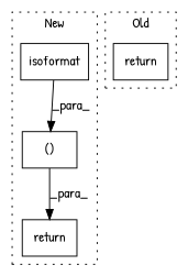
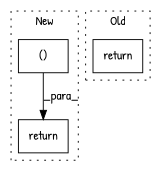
  digraph {
    fontname="Patrick Hand"
    node [a=41 l=7 shape=box fontname="Patrick Hand"]
    edge [fontname="Patrick Hand"]
-   n1 [a=32 l=11 label=isoformat s=12231]
    n2 [label=return s=12162]
    n3 [a=106 l=123 label="()" s=12179]
    n4 [label=return s=12155]
    subgraph cluster_1 {
      label=New
      style=dotted
-     n1
      n2
      n3
    }
    subgraph cluster_2 {
      label=Old
      style=dotted
      n4
    }
-   n1 -> n3 [label=_para_]
    n3 -> n2 [label=_para_]
  }
